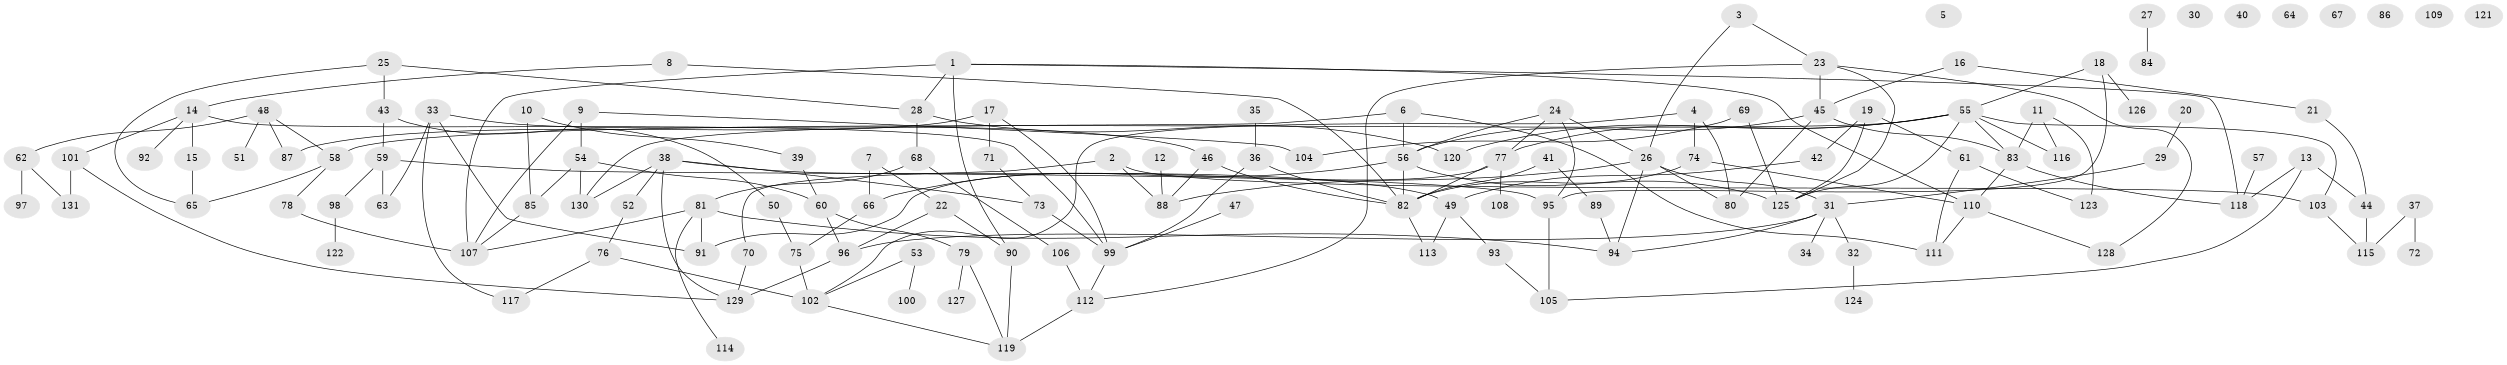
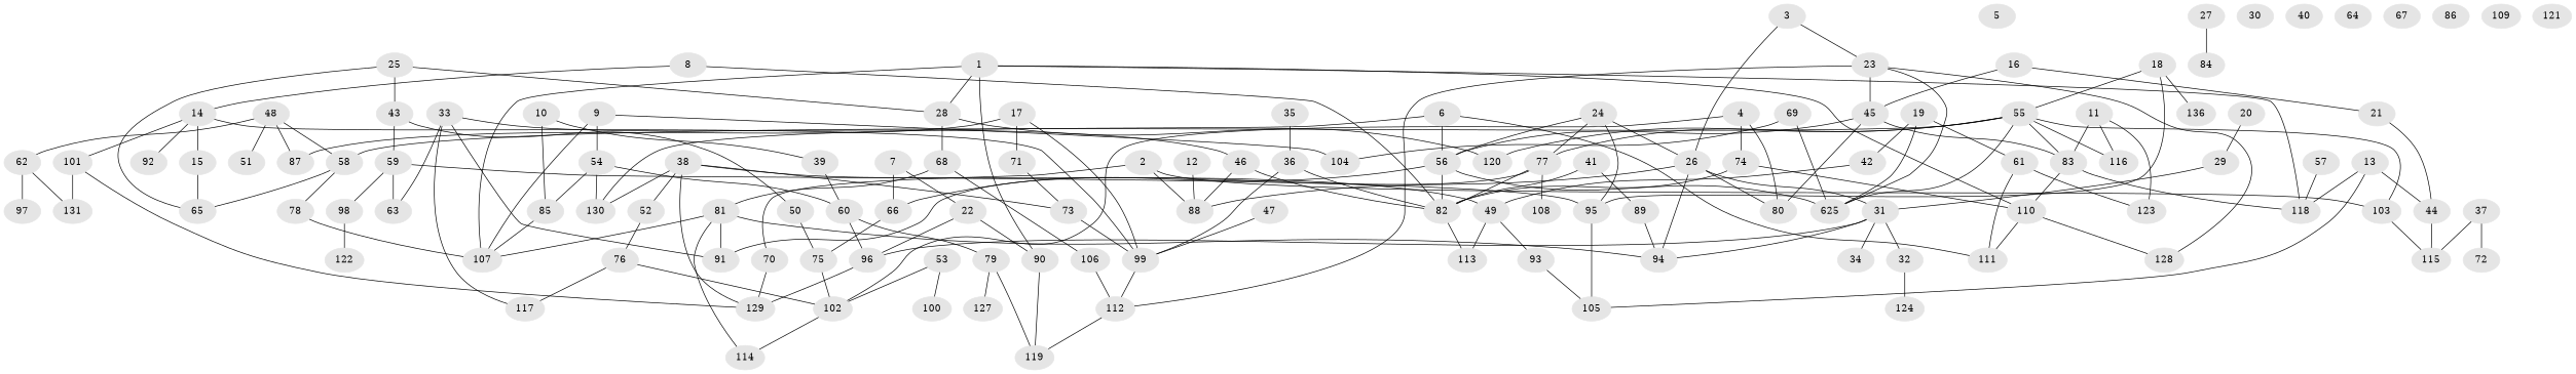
  graph {
    node [color=gray90 style=filled]
    1
    28
    90
    107
    110
    118
    68
    120
    119
    111
    128
    2
    70
    88
    103
    129
    115
    3
    23
    26
    45
-   125
+   125 [label=625]
    112
    80
    31
    94
    4
    74
    102
    82
    114
    5
    6
    56
    130
    66
    7
    22
    96
    75
    8
    14
    15
    92
    99
    101
    20
    29
    113
    9
    54
    104
    85
    60
    10
    39
    11
    83
    116
    123
    12
    13
    44
    105
    65
    131
    16
    21
    17
    71
    87
    73
    18
    55
    95
-   126
+   126 [label=136]
    77
    58
    19
    42
    61
    49
    24
    91
    108
    25
    43
    50
    59
    32
    34
    27
    84
    81
    106
    30
    124
    33
    46
    63
    117
    35
    36
    37
    72
    38
    52
    93
    76
    79
    40
    41
    89
    98
    47
    48
    51
    62
    78
    97
    53
    100
    57
    122
    127
    64
    67
    69
    86
    109
    121
    1 -- 28
    1 -- 90
    1 -- 107
    1 -- 110
    1 -- 118
    28 -- 68
    28 -- 120
    90 -- 119
    110 -- 111
    110 -- 128
    68 -- 81
    68 -- 106
    2 -- 70
    2 -- 88
    2 -- 103
    70 -- 129
    103 -- 115
    3 -- 23
    3 -- 26
    23 -- 128
    23 -- 45
    23 -- 125
    23 -- 112
    26 -- 88
    26 -- 80
    26 -- 31
    26 -- 94
    45 -- 80
    45 -- 56
    45 -- 83
    112 -- 119
    31 -- 94
    31 -- 96
    31 -- 32
    31 -- 34
    4 -- 80
    4 -- 74
    4 -- 102
    74 -- 110
    74 -- 82
-   102 -- 119
+   102 -- 114
    82 -- 113
    6 -- 111
    6 -- 56
    6 -- 130
    56 -- 125
    56 -- 82
    56 -- 66
    66 -- 75
    7 -- 66
    7 -- 22
    22 -- 90
    22 -- 96
    96 -- 129
    75 -- 102
    8 -- 82
    8 -- 14
    14 -- 15
    14 -- 92
    14 -- 99
    14 -- 101
    15 -- 65
    99 -- 112
    101 -- 129
    101 -- 131
    20 -- 29
    29 -- 31
    9 -- 107
    9 -- 54
    9 -- 104
    54 -- 130
    54 -- 85
    54 -- 60
    85 -- 107
    60 -- 96
    60 -- 79
    10 -- 85
    10 -- 39
    39 -- 60
    11 -- 83
    11 -- 116
    11 -- 123
    83 -- 110
    83 -- 118
    12 -- 88
    13 -- 118
    13 -- 44
    13 -- 105
    44 -- 115
    16 -- 45
    16 -- 21
    21 -- 44
    17 -- 99
    17 -- 71
    17 -- 87
    71 -- 73
    73 -- 99
    18 -- 55
    18 -- 95
    18 -- 126
    55 -- 120
    55 -- 103
    55 -- 125
    55 -- 83
    55 -- 116
    55 -- 77
    55 -- 58
    95 -- 105
    77 -- 82
    77 -- 91
    77 -- 108
    58 -- 65
    58 -- 78
    19 -- 125
    19 -- 42
    19 -- 61
    42 -- 49
    61 -- 111
    61 -- 123
    49 -- 113
    49 -- 93
    24 -- 26
    24 -- 56
    24 -- 95
    24 -- 77
    25 -- 28
    25 -- 65
    25 -- 43
    43 -- 50
    43 -- 59
    50 -- 75
    59 -- 95
    59 -- 63
    59 -- 98
    32 -- 124
    27 -- 84
    81 -- 107
    81 -- 94
    81 -- 114
    81 -- 91
    106 -- 112
    33 -- 91
    33 -- 46
    33 -- 63
    33 -- 117
    46 -- 88
    46 -- 82
    35 -- 36
    36 -- 82
    36 -- 99
    37 -- 115
    37 -- 72
    38 -- 129
    38 -- 130
    38 -- 73
    38 -- 49
    38 -- 52
    52 -- 76
    93 -- 105
    76 -- 102
    76 -- 117
    79 -- 119
    79 -- 127
    41 -- 82
    41 -- 89
    89 -- 94
    98 -- 122
    47 -- 99
    48 -- 87
    48 -- 58
    48 -- 51
    48 -- 62
    62 -- 131
    62 -- 97
    78 -- 107
    53 -- 102
    53 -- 100
    57 -- 118
    69 -- 125
    69 -- 104
  }
